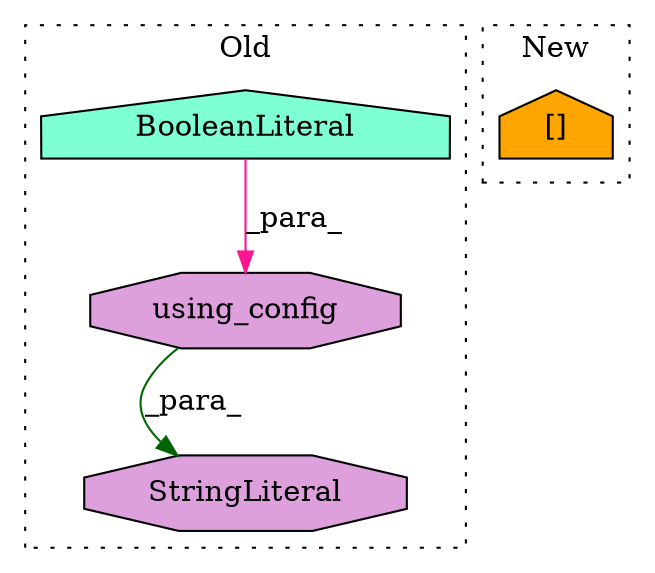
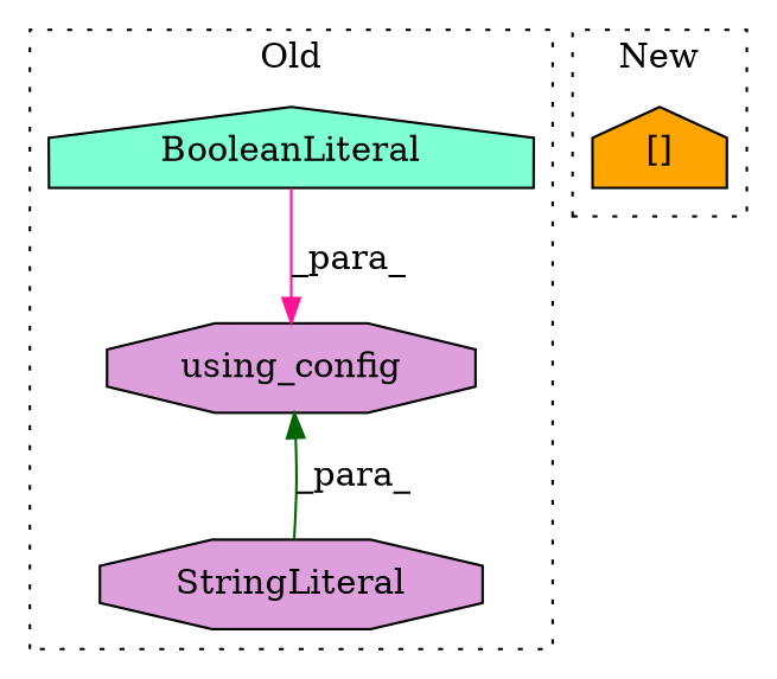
  digraph {
    node [fillcolor=plum shape=octagon style=filled]
    edge [style=solid]
    n1 [a=32 l="13,1" label=using_config s="3782,3808"]
    n2 [a=9 fillcolor=aquamarine l=5 label=BooleanLiteral s=3803 shape=house]
    n3 [a=45 l=7 label=StringLiteral s=3795]
    n4 [a=2 fillcolor=orange l="10,1" label="[]" s="3775,3802" shape=house]
    subgraph cluster_1 {
      label=Old
      style=dotted
      n1
      n2
      n3
    }
    subgraph cluster_2 {
      label=New
      style=dotted
      n4
    }
    n2 -> n1 [color=deeppink label=_para_]
-   n1 -> n3 [color=darkgreen label=_para_]
+   n3 -> n1 [color=darkgreen label=_para_]
  }
